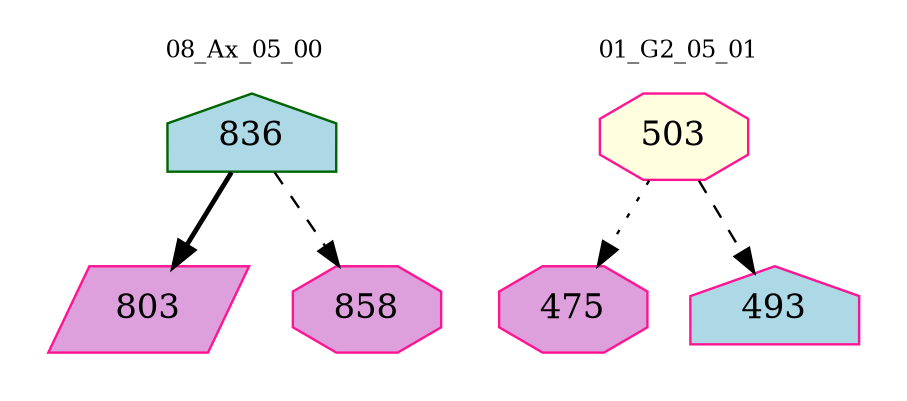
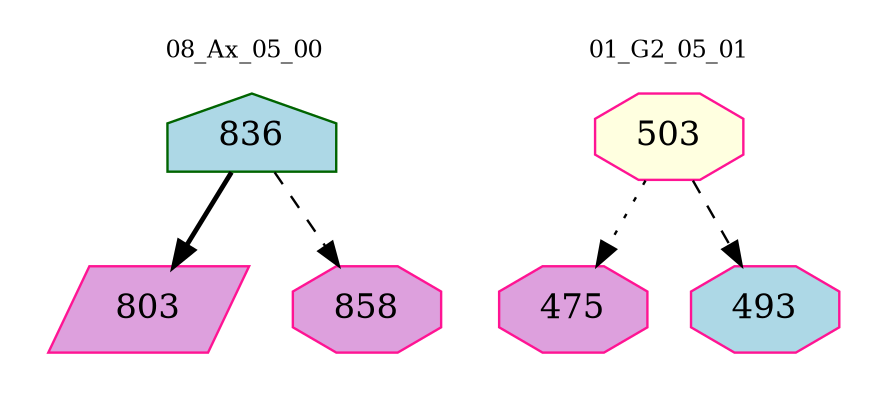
  digraph {
    node [color=deeppink fillcolor=plum shape=octagon style=filled]
    edge [color=black style=dashed]
    n1 [color=darkgreen fillcolor=lightblue label=836 shape=house]
    n2 [label=803 shape=parallelogram]
    n3 [label=858]
    n4 [fillcolor=lightyellow label=503]
    n5 [label=475]
-   n6 [fillcolor=lightblue label=493 shape=house]
+   n6 [fillcolor=lightblue label=493]
    subgraph cluster_1 {
      color=white
      fontsize=10
      label="08_Ax_05_00"
      n1
      n2
      n3
    }
    subgraph cluster_2 {
      color=white
      fontsize=10
      label="01_G2_05_01"
      n4
      n5
      n6
    }
    n1 -> n2 [style=bold]
    n1 -> n3
    n4 -> n5 [style=dotted]
    n4 -> n6
  }
